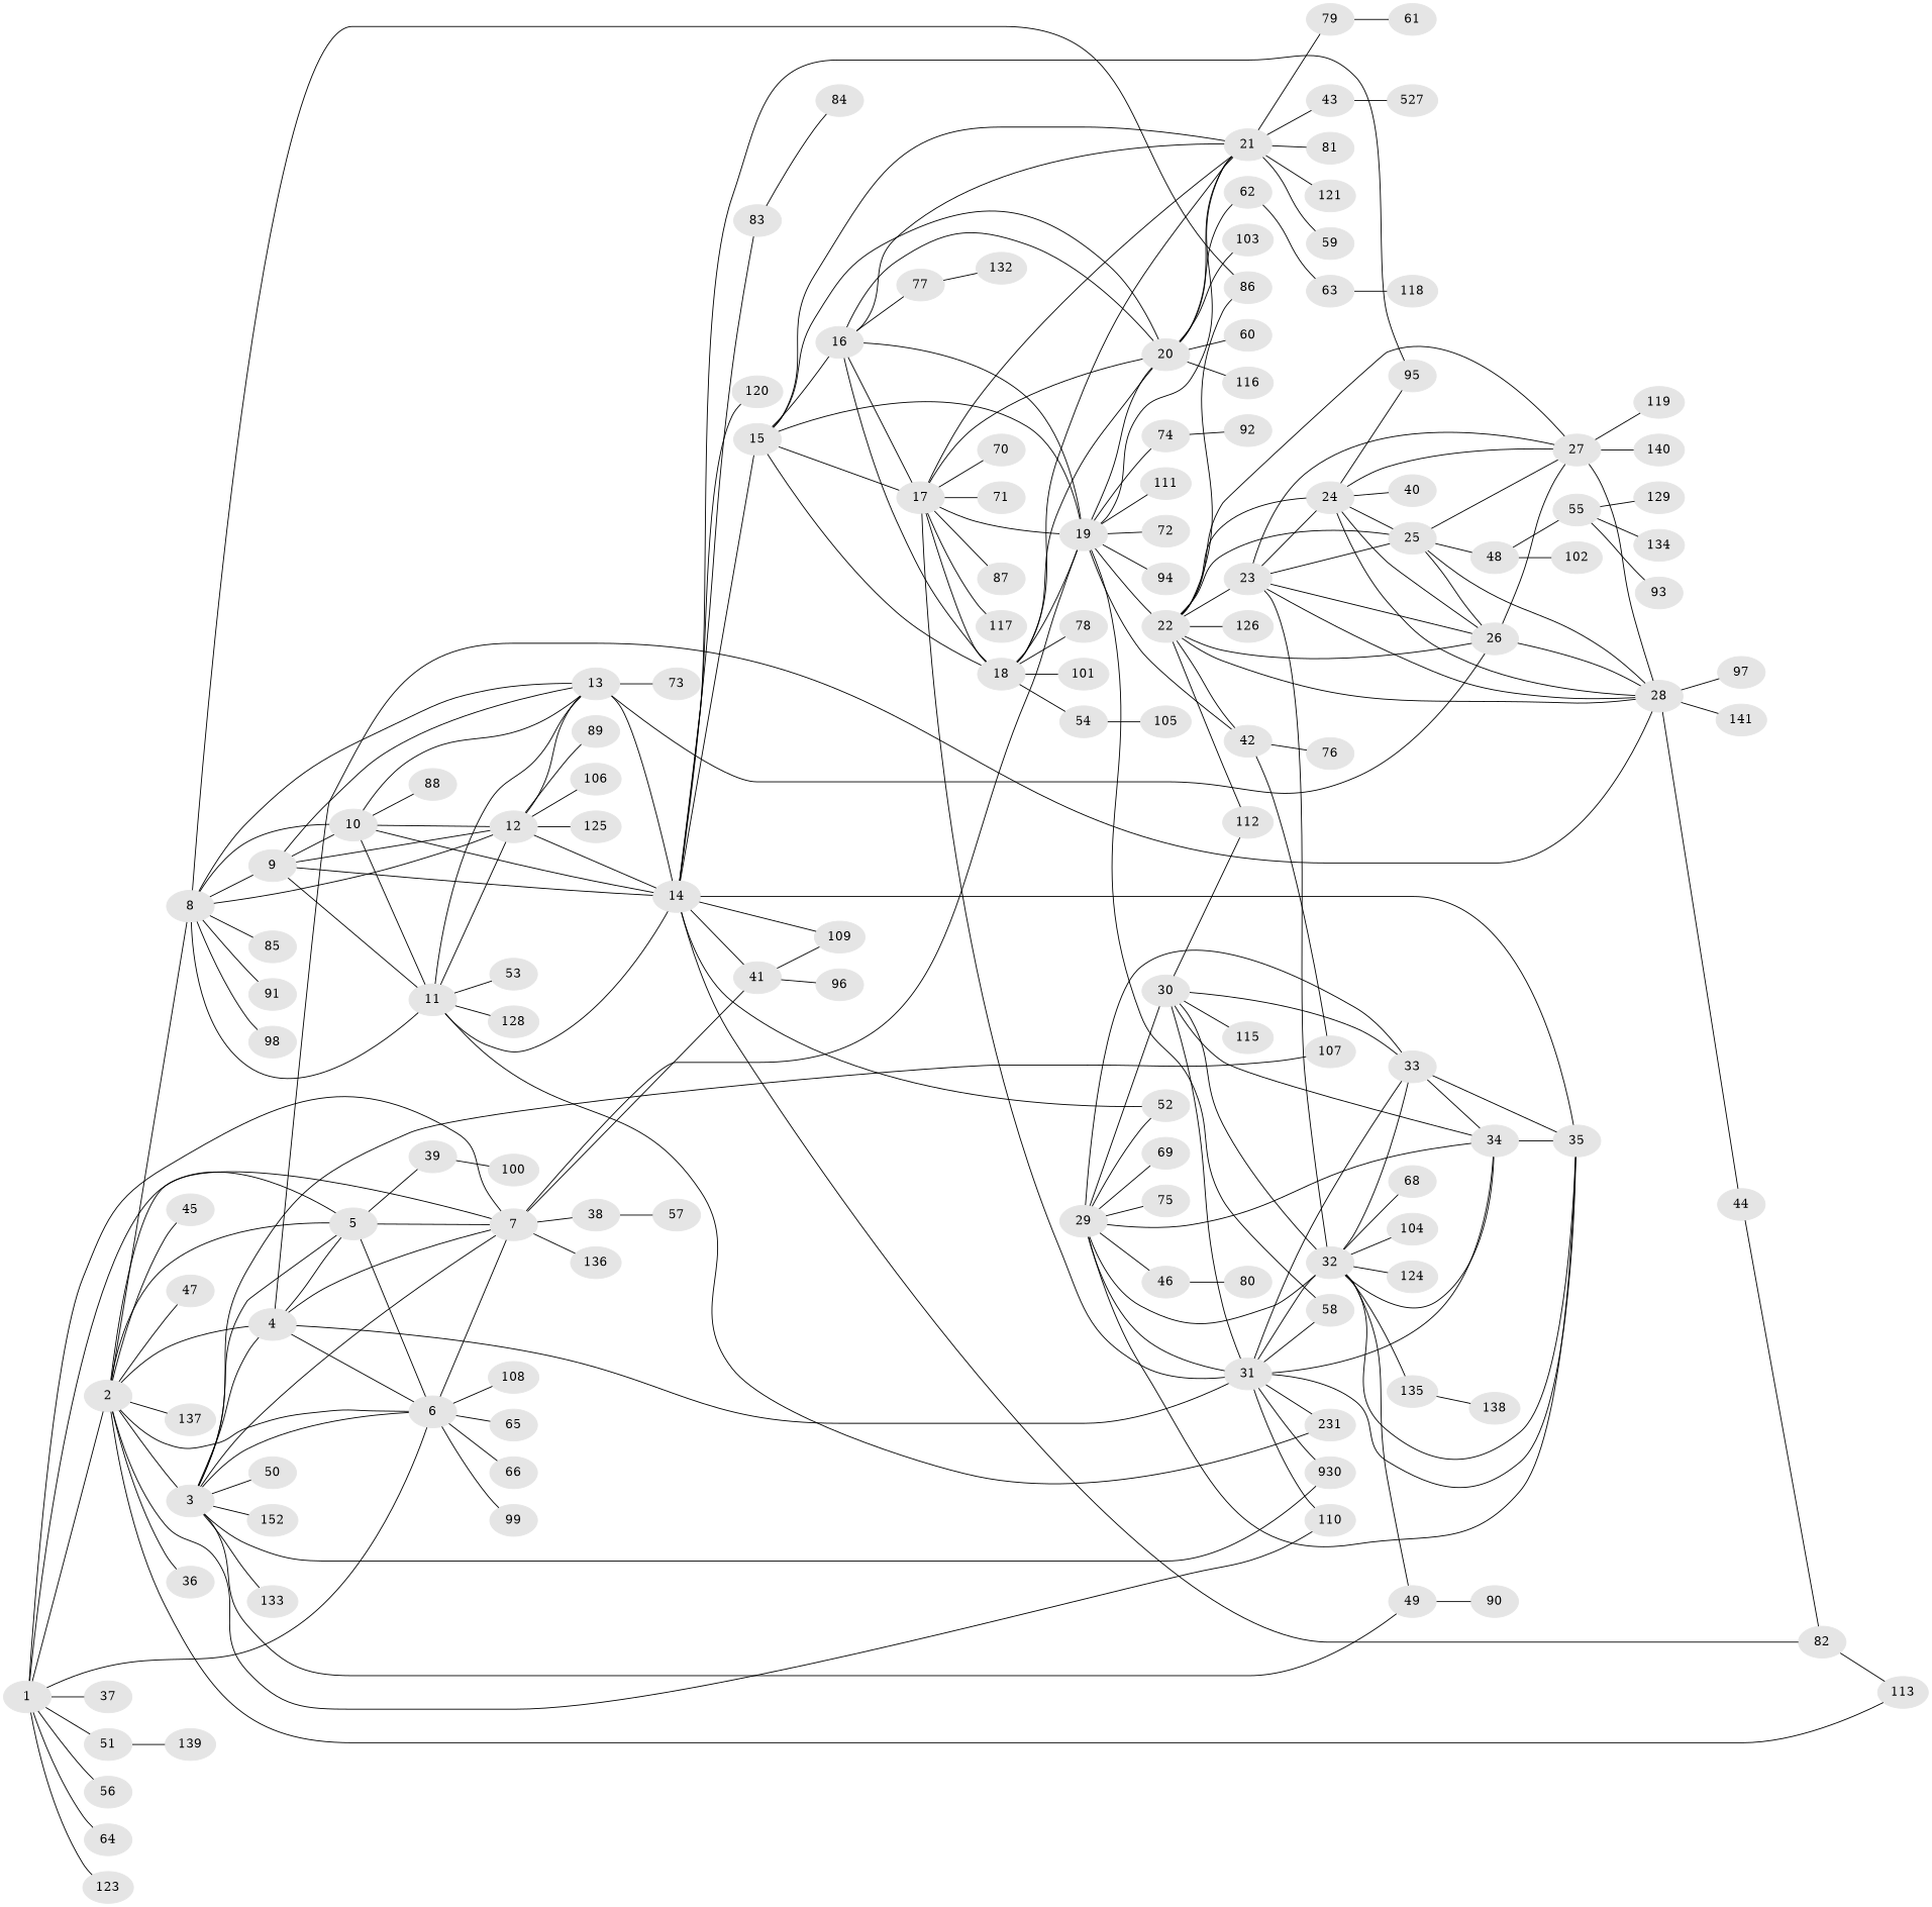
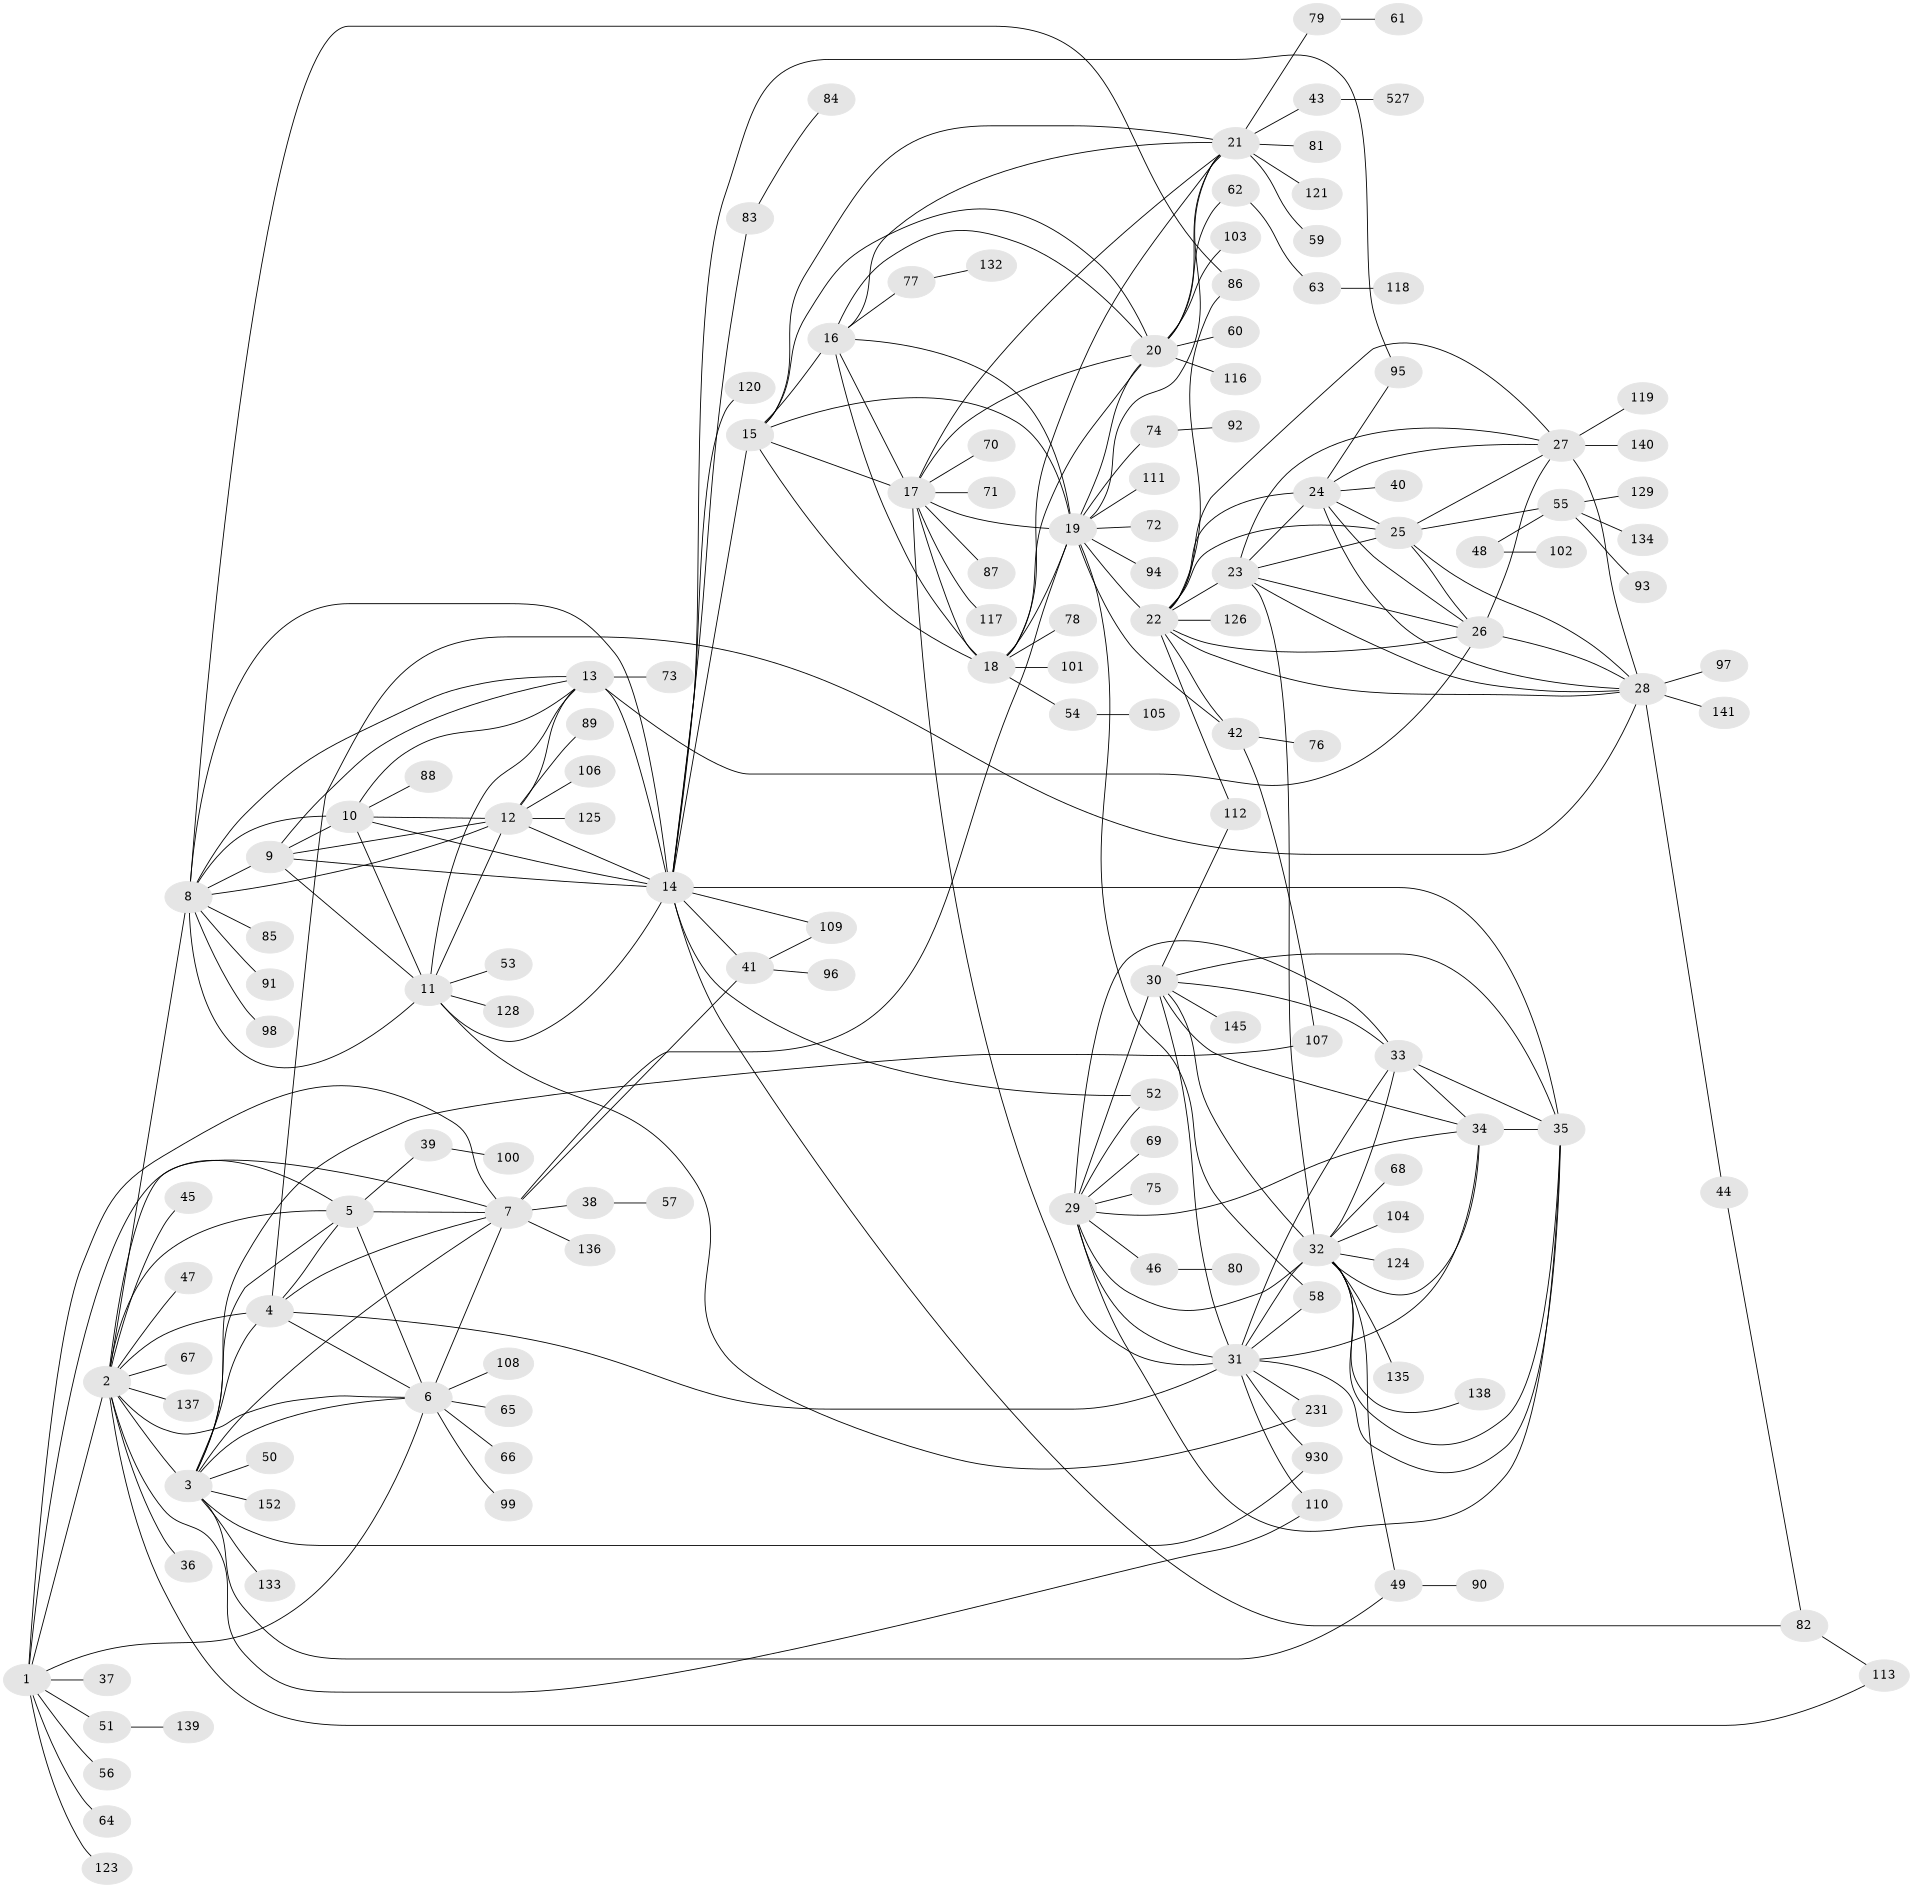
  graph {
    rankdir=LR
    node [color=gray90 style=filled]
    1
    2
    5
    6
    7
    37
    51
    56
    64
    123
    3
    4
    8
    36
    45
    47
+   67
    110
    113
    137
    49
    50
    107
    n24 [label=152]
    n25 [label=930]
    133
    28
    31
    39
    65
    66
    99
    108
    19
    38
    41
    136
    139
    9
    10
    11
    12
    13
    14
    85
    86
    91
    98
    90
    44
    97
    141
    n53 [label=231]
    35
    58
    32
    33
    34
    100
    20
    21
    22
    42
    72
    74
    94
    111
    57
    109
    96
    88
    53
    128
    89
    106
    125
    26
    73
    15
    52
    82
    83
    95
    120
    27
    16
    17
    18
    84
    77
    70
    71
    87
    117
    54
    78
    101
    60
    62
    103
    116
    43
    59
    79
    81
    121
    132
    105
    23
    24
    25
    112
    126
    76
    92
    63
    n117 [label=527]
    61
    40
    48
    119
    140
    68
    104
    124
    135
    138
    55
    102
    29
    30
    46
    69
    75
-   115
+   115 [label=145]
    80
    93
    129
    134
    118
    1 -- 2
    1 -- 5
    1 -- 6
    1 -- 7
    1 -- 37
    1 -- 51
    1 -- 56
    1 -- 64
    1 -- 123
    2 -- 5
    2 -- 6
    2 -- 7
    2 -- 3
    2 -- 4
    2 -- 8
    2 -- 36
    2 -- 45
    2 -- 47
+   2 -- 67
    2 -- 110
    2 -- 113
    2 -- 137
    5 -- 6
    5 -- 7
    5 -- 39
    6 -- 7
    6 -- 65
    6 -- 66
    6 -- 99
    6 -- 108
    7 -- 19
    7 -- 38
    7 -- 41
    7 -- 136
    51 -- 139
    3 -- 5
    3 -- 6
    3 -- 7
    3 -- 4
    3 -- 49
    3 -- 50
    3 -- 107
    3 -- n24
    3 -- n25
    3 -- 133
    4 -- 5
    4 -- 6
    4 -- 7
    4 -- 28
    4 -- 31
    8 -- 9
    8 -- 10
    8 -- 11
    8 -- 12
    8 -- 13
+   8 -- 14
    8 -- 85
    8 -- 86
    8 -- 91
    8 -- 98
    49 -- 90
    28 -- 44
    28 -- 97
    28 -- 141
    31 -- 110
    31 -- n25
    31 -- n53
    31 -- 35
    31 -- 58
    31 -- 32
    31 -- 33
    31 -- 34
    39 -- 100
    19 -- 58
    19 -- 20
    19 -- 21
    19 -- 22
    19 -- 42
    19 -- 72
    19 -- 74
    19 -- 94
    19 -- 111
    38 -- 57
    41 -- 109
    41 -- 96
    9 -- 10
    9 -- 11
    9 -- 12
    9 -- 13
    9 -- 14
    10 -- 11
    10 -- 12
    10 -- 13
    10 -- 14
    10 -- 88
    11 -- 12
    11 -- 13
    11 -- 14
    11 -- n53
    11 -- 53
    11 -- 128
    12 -- 13
    12 -- 14
    12 -- 89
    12 -- 106
    12 -- 125
    13 -- 14
    13 -- 26
    13 -- 73
    14 -- 41
    14 -- 35
    14 -- 109
    14 -- 15
    14 -- 52
    14 -- 82
    14 -- 83
    14 -- 95
    14 -- 120
    44 -- 82
    32 -- 49
    32 -- 35
    32 -- 33
    32 -- 34
    32 -- 68
    32 -- 104
    32 -- 124
    32 -- 135
-   135 -- 138
+   32 -- 138
    33 -- 35
    33 -- 34
    34 -- 35
    20 -- 21
    20 -- 60
    20 -- 62
    20 -- 103
    20 -- 116
    21 -- 43
    21 -- 59
    21 -- 79
    21 -- 81
    21 -- 121
    22 -- 28
    22 -- 86
    22 -- 42
    22 -- 26
    22 -- 27
    22 -- 23
    22 -- 24
    22 -- 25
    22 -- 112
    22 -- 126
    42 -- 107
    42 -- 76
    74 -- 92
    26 -- 28
    26 -- 27
    15 -- 19
    15 -- 20
    15 -- 21
    15 -- 16
    15 -- 17
    15 -- 18
    82 -- 113
    83 -- 84
    27 -- 28
    27 -- 119
    27 -- 140
    16 -- 19
    16 -- 20
    16 -- 21
    16 -- 17
    16 -- 18
    16 -- 77
    17 -- 31
    17 -- 19
    17 -- 20
    17 -- 21
    17 -- 18
    17 -- 70
    17 -- 71
    17 -- 87
    17 -- 117
    18 -- 19
    18 -- 20
    18 -- 21
    18 -- 54
    18 -- 78
    18 -- 101
    77 -- 132
    54 -- 105
    62 -- 63
    43 -- n117
    79 -- 61
    23 -- 28
    23 -- 32
    23 -- 26
    23 -- 27
    23 -- 24
    23 -- 25
    24 -- 28
    24 -- 26
    24 -- 95
    24 -- 27
    24 -- 25
    24 -- 40
    25 -- 28
    25 -- 26
    25 -- 27
-   25 -- 48
+   25 -- 55
    63 -- 118
    48 -- 55
    48 -- 102
    55 -- 93
    55 -- 129
    55 -- 134
    29 -- 31
    29 -- 35
    29 -- 32
    29 -- 33
    29 -- 34
    29 -- 52
    29 -- 30
    29 -- 46
    29 -- 69
    29 -- 75
    30 -- 31
+   30 -- 35
    30 -- 32
    30 -- 33
    30 -- 34
    30 -- 112
    30 -- 115
    46 -- 80
  }
